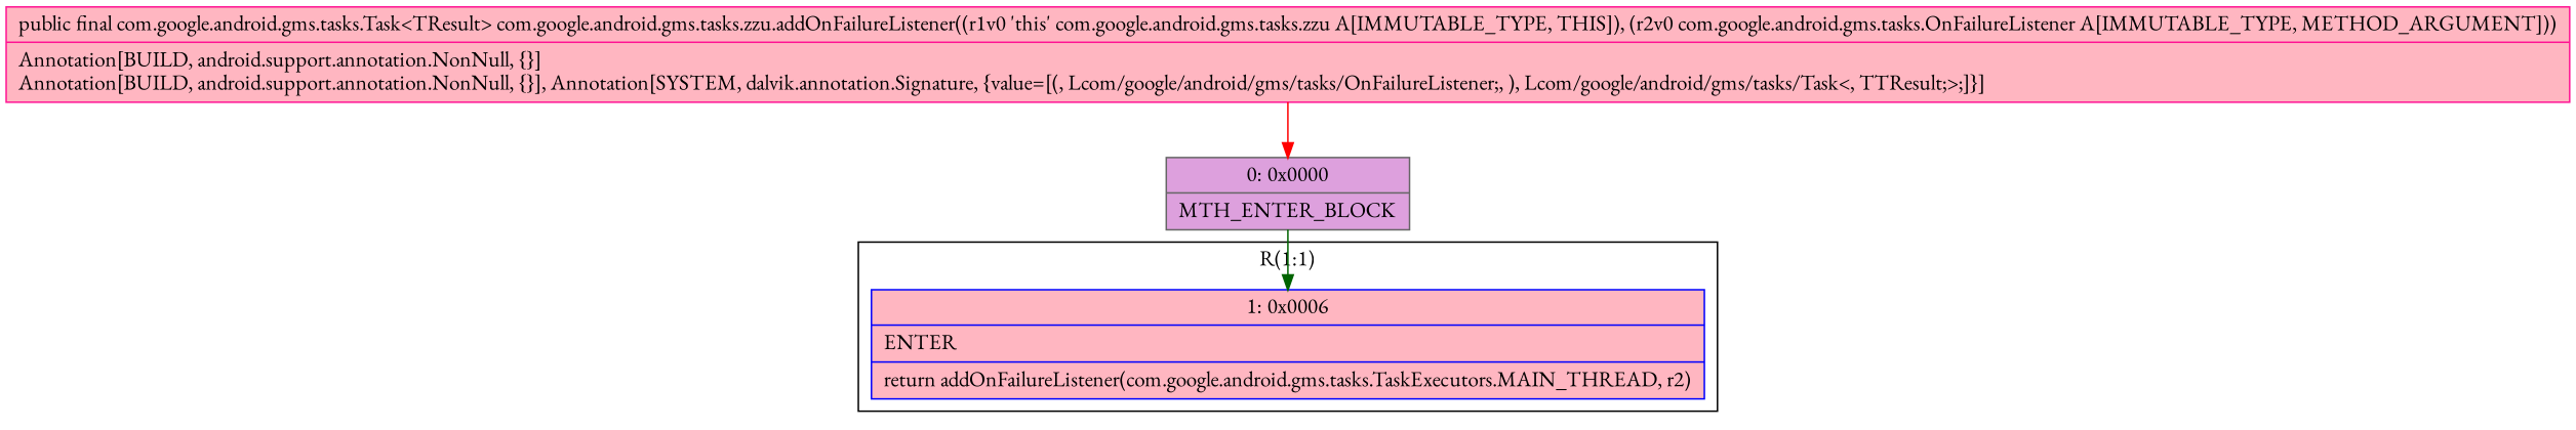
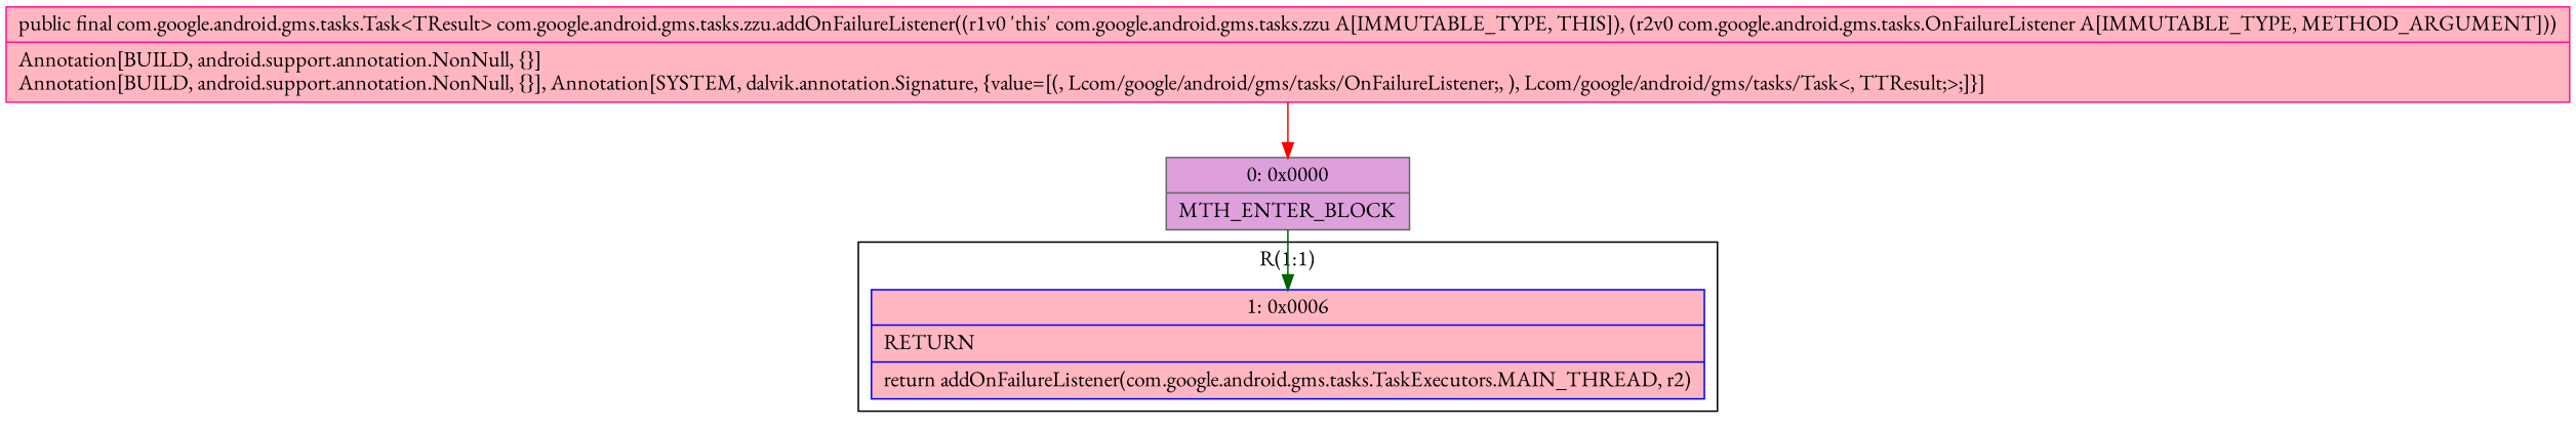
  digraph {
    fontname="EB Garamond"
    node [shape=record style=filled fillcolor=lightpink fontname="EB Garamond"]
    edge [fontname="EB Garamond"]
-   n1 [color=blue label="{1\:\ 0x0006|ENTER\l|return addOnFailureListener(com.google.android.gms.tasks.TaskExecutors.MAIN_THREAD, r2)\l}"]
+   n1 [color=blue label="{1\:\ 0x0006|RETURN\l|return addOnFailureListener(com.google.android.gms.tasks.TaskExecutors.MAIN_THREAD, r2)\l}"]
    n2 [color=gray40 label="{0\:\ 0x0000|MTH_ENTER_BLOCK\l}" fillcolor=plum]
    n3 [label="{public final com.google.android.gms.tasks.Task\<TResult\> com.google.android.gms.tasks.zzu.addOnFailureListener((r1v0 'this' com.google.android.gms.tasks.zzu A[IMMUTABLE_TYPE, THIS]), (r2v0 com.google.android.gms.tasks.OnFailureListener A[IMMUTABLE_TYPE, METHOD_ARGUMENT]))  | Annotation[BUILD, android.support.annotation.NonNull, \{\}]\lAnnotation[BUILD, android.support.annotation.NonNull, \{\}], Annotation[SYSTEM, dalvik.annotation.Signature, \{value=[(, Lcom\/google\/android\/gms\/tasks\/OnFailureListener;, ), Lcom\/google\/android\/gms\/tasks\/Task\<, TTResult;\>;]\}]\l}" color=deeppink]
    subgraph cluster_1 {
      label="R(1:1)"
      n1
    }
    n2 -> n1 [color=darkgreen]
    n3 -> n2 [color=red]
  }
